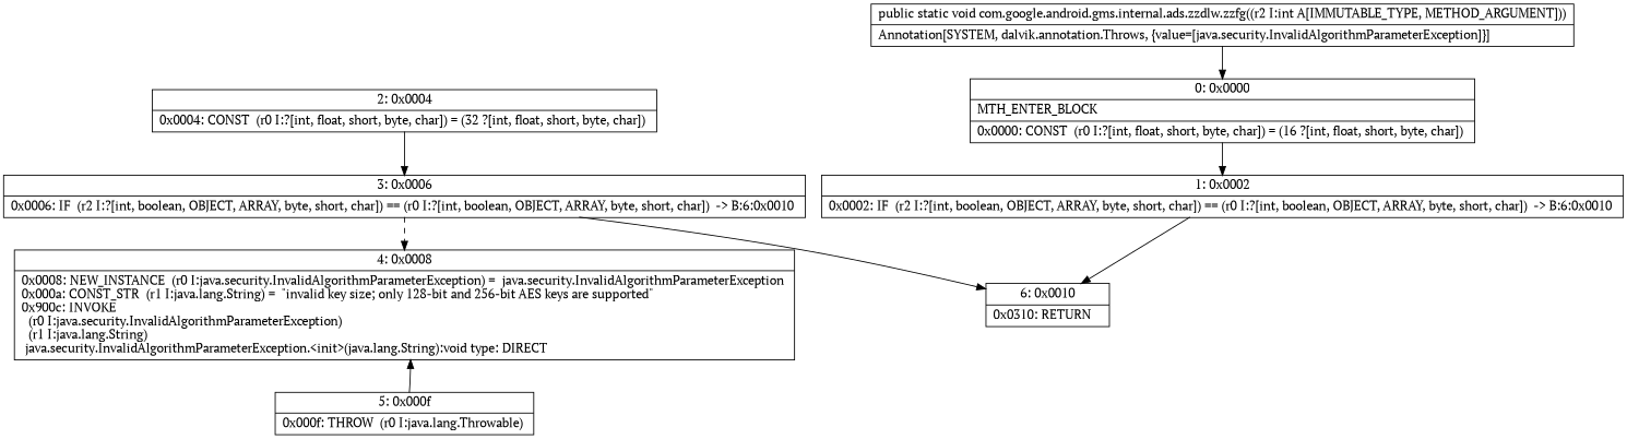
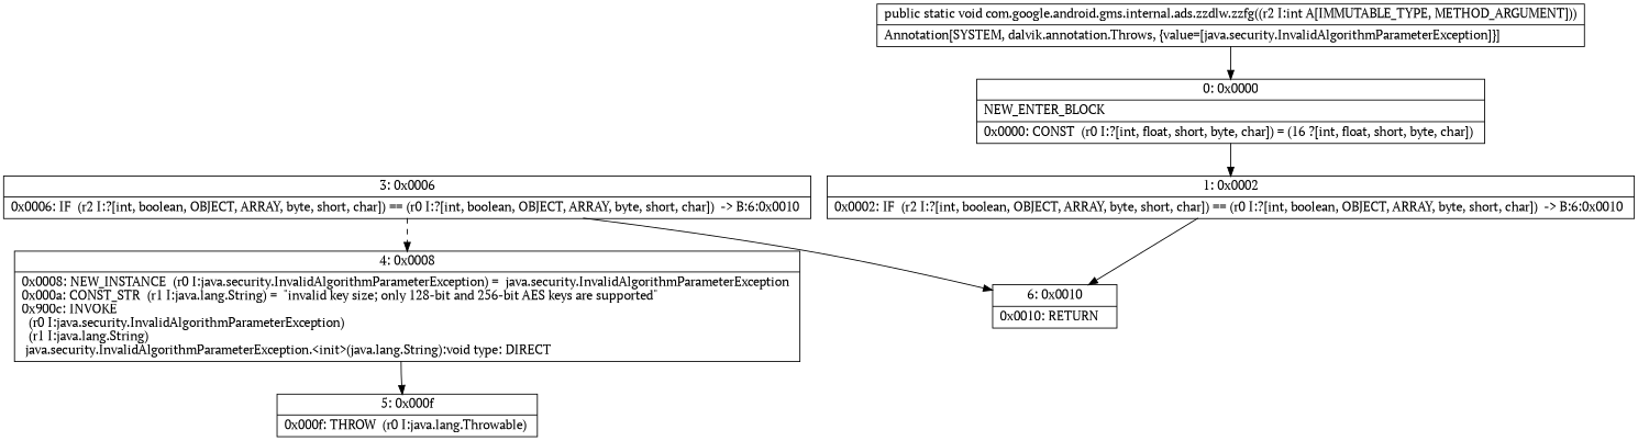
  digraph {
    fontname="PT Serif"
    node [fontname="PT Serif" shape=record]
    edge [fontname="PT Serif"]
-   n1 [label="{0\:\ 0x0000|MTH_ENTER_BLOCK\l|0x0000: CONST  (r0 I:?[int, float, short, byte, char]) = (16 ?[int, float, short, byte, char]) \l}"]
+   n1 [label="{0\:\ 0x0000|NEW_ENTER_BLOCK\l|0x0000: CONST  (r0 I:?[int, float, short, byte, char]) = (16 ?[int, float, short, byte, char]) \l}"]
    n2 [label="{1\:\ 0x0002|0x0002: IF  (r2 I:?[int, boolean, OBJECT, ARRAY, byte, short, char]) == (r0 I:?[int, boolean, OBJECT, ARRAY, byte, short, char])  \-\> B:6:0x0010 \l}"]
-   n3 [label="{6\:\ 0x0010|0x0310: RETURN   \l}"]
-   n4 [label="{2\:\ 0x0004|0x0004: CONST  (r0 I:?[int, float, short, byte, char]) = (32 ?[int, float, short, byte, char]) \l}"]
+   n3 [label="{6\:\ 0x0010|0x0010: RETURN   \l}"]
    n5 [label="{3\:\ 0x0006|0x0006: IF  (r2 I:?[int, boolean, OBJECT, ARRAY, byte, short, char]) == (r0 I:?[int, boolean, OBJECT, ARRAY, byte, short, char])  \-\> B:6:0x0010 \l}"]
    n6 [label="{4\:\ 0x0008|0x0008: NEW_INSTANCE  (r0 I:java.security.InvalidAlgorithmParameterException) =  java.security.InvalidAlgorithmParameterException \l0x000a: CONST_STR  (r1 I:java.lang.String) =  \"invalid key size; only 128\-bit and 256\-bit AES keys are supported\" \l0x900c: INVOKE  \l  (r0 I:java.security.InvalidAlgorithmParameterException)\l  (r1 I:java.lang.String)\l java.security.InvalidAlgorithmParameterException.\<init\>(java.lang.String):void type: DIRECT \l}"]
    n7 [label="{5\:\ 0x000f|0x000f: THROW  (r0 I:java.lang.Throwable) \l}"]
    n8 [label="{public static void com.google.android.gms.internal.ads.zzdlw.zzfg((r2 I:int A[IMMUTABLE_TYPE, METHOD_ARGUMENT]))  | Annotation[SYSTEM, dalvik.annotation.Throws, \{value=[java.security.InvalidAlgorithmParameterException]\}]\l}"]
    n1 -> n2
    n2 -> n3
-   n4 -> n5
    n5 -> n3
    n5 -> n6 [style=dashed]
-   n7 -> n6
+   n6 -> n7
    n8 -> n1
  }
